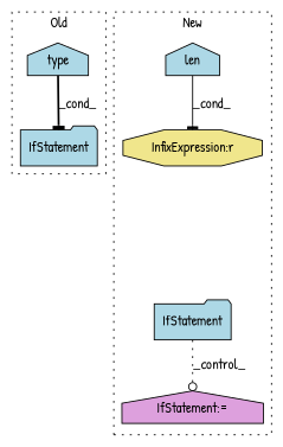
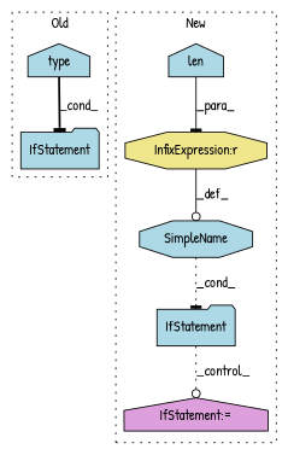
  digraph {
    fontname="Patrick Hand"
    node [a=32 fillcolor=lightblue fontname="Patrick Hand" shape=house style=filled]
    edge [arrowhead=tee fontname="Patrick Hand" style=solid]
    n1 [l="5,1" label=type s="2574,2596"]
    n2 [a=25 l=3 label=IfStatement s=2635 shape=folder]
    n3 [l="4,1" label=len s="2778,2806"]
    n4 [a=25 l="4,2" label=IfStatement s="2774,2825" shape=folder]
    n5 [a=7 fillcolor=plum l=1 label="IfStatement:=" s=2838]
+   n6 [a=42 label=SimpleName shape=octagon]
    n7 [a=27 fillcolor=khaki l=4 label="InfixExpression:r" s=2807 shape=octagon]
    subgraph cluster_1 {
      label=Old
      style=dotted
      n1
      n2
    }
    subgraph cluster_2 {
      label=New
      style=dotted
      n3
      n4
      n5
+     n6
      n7
    }
    n1 -> n2 [label=_cond_ style=bold]
-   n3 -> n7 [label=_cond_]
+   n3 -> n7 [label=_para_]
    n4 -> n5 [arrowhead=odot label=_control_ style=dotted]
+   n6 -> n4 [label=_cond_ style=dotted]
+   n7 -> n6 [arrowhead=odot label=_def_]
  }
